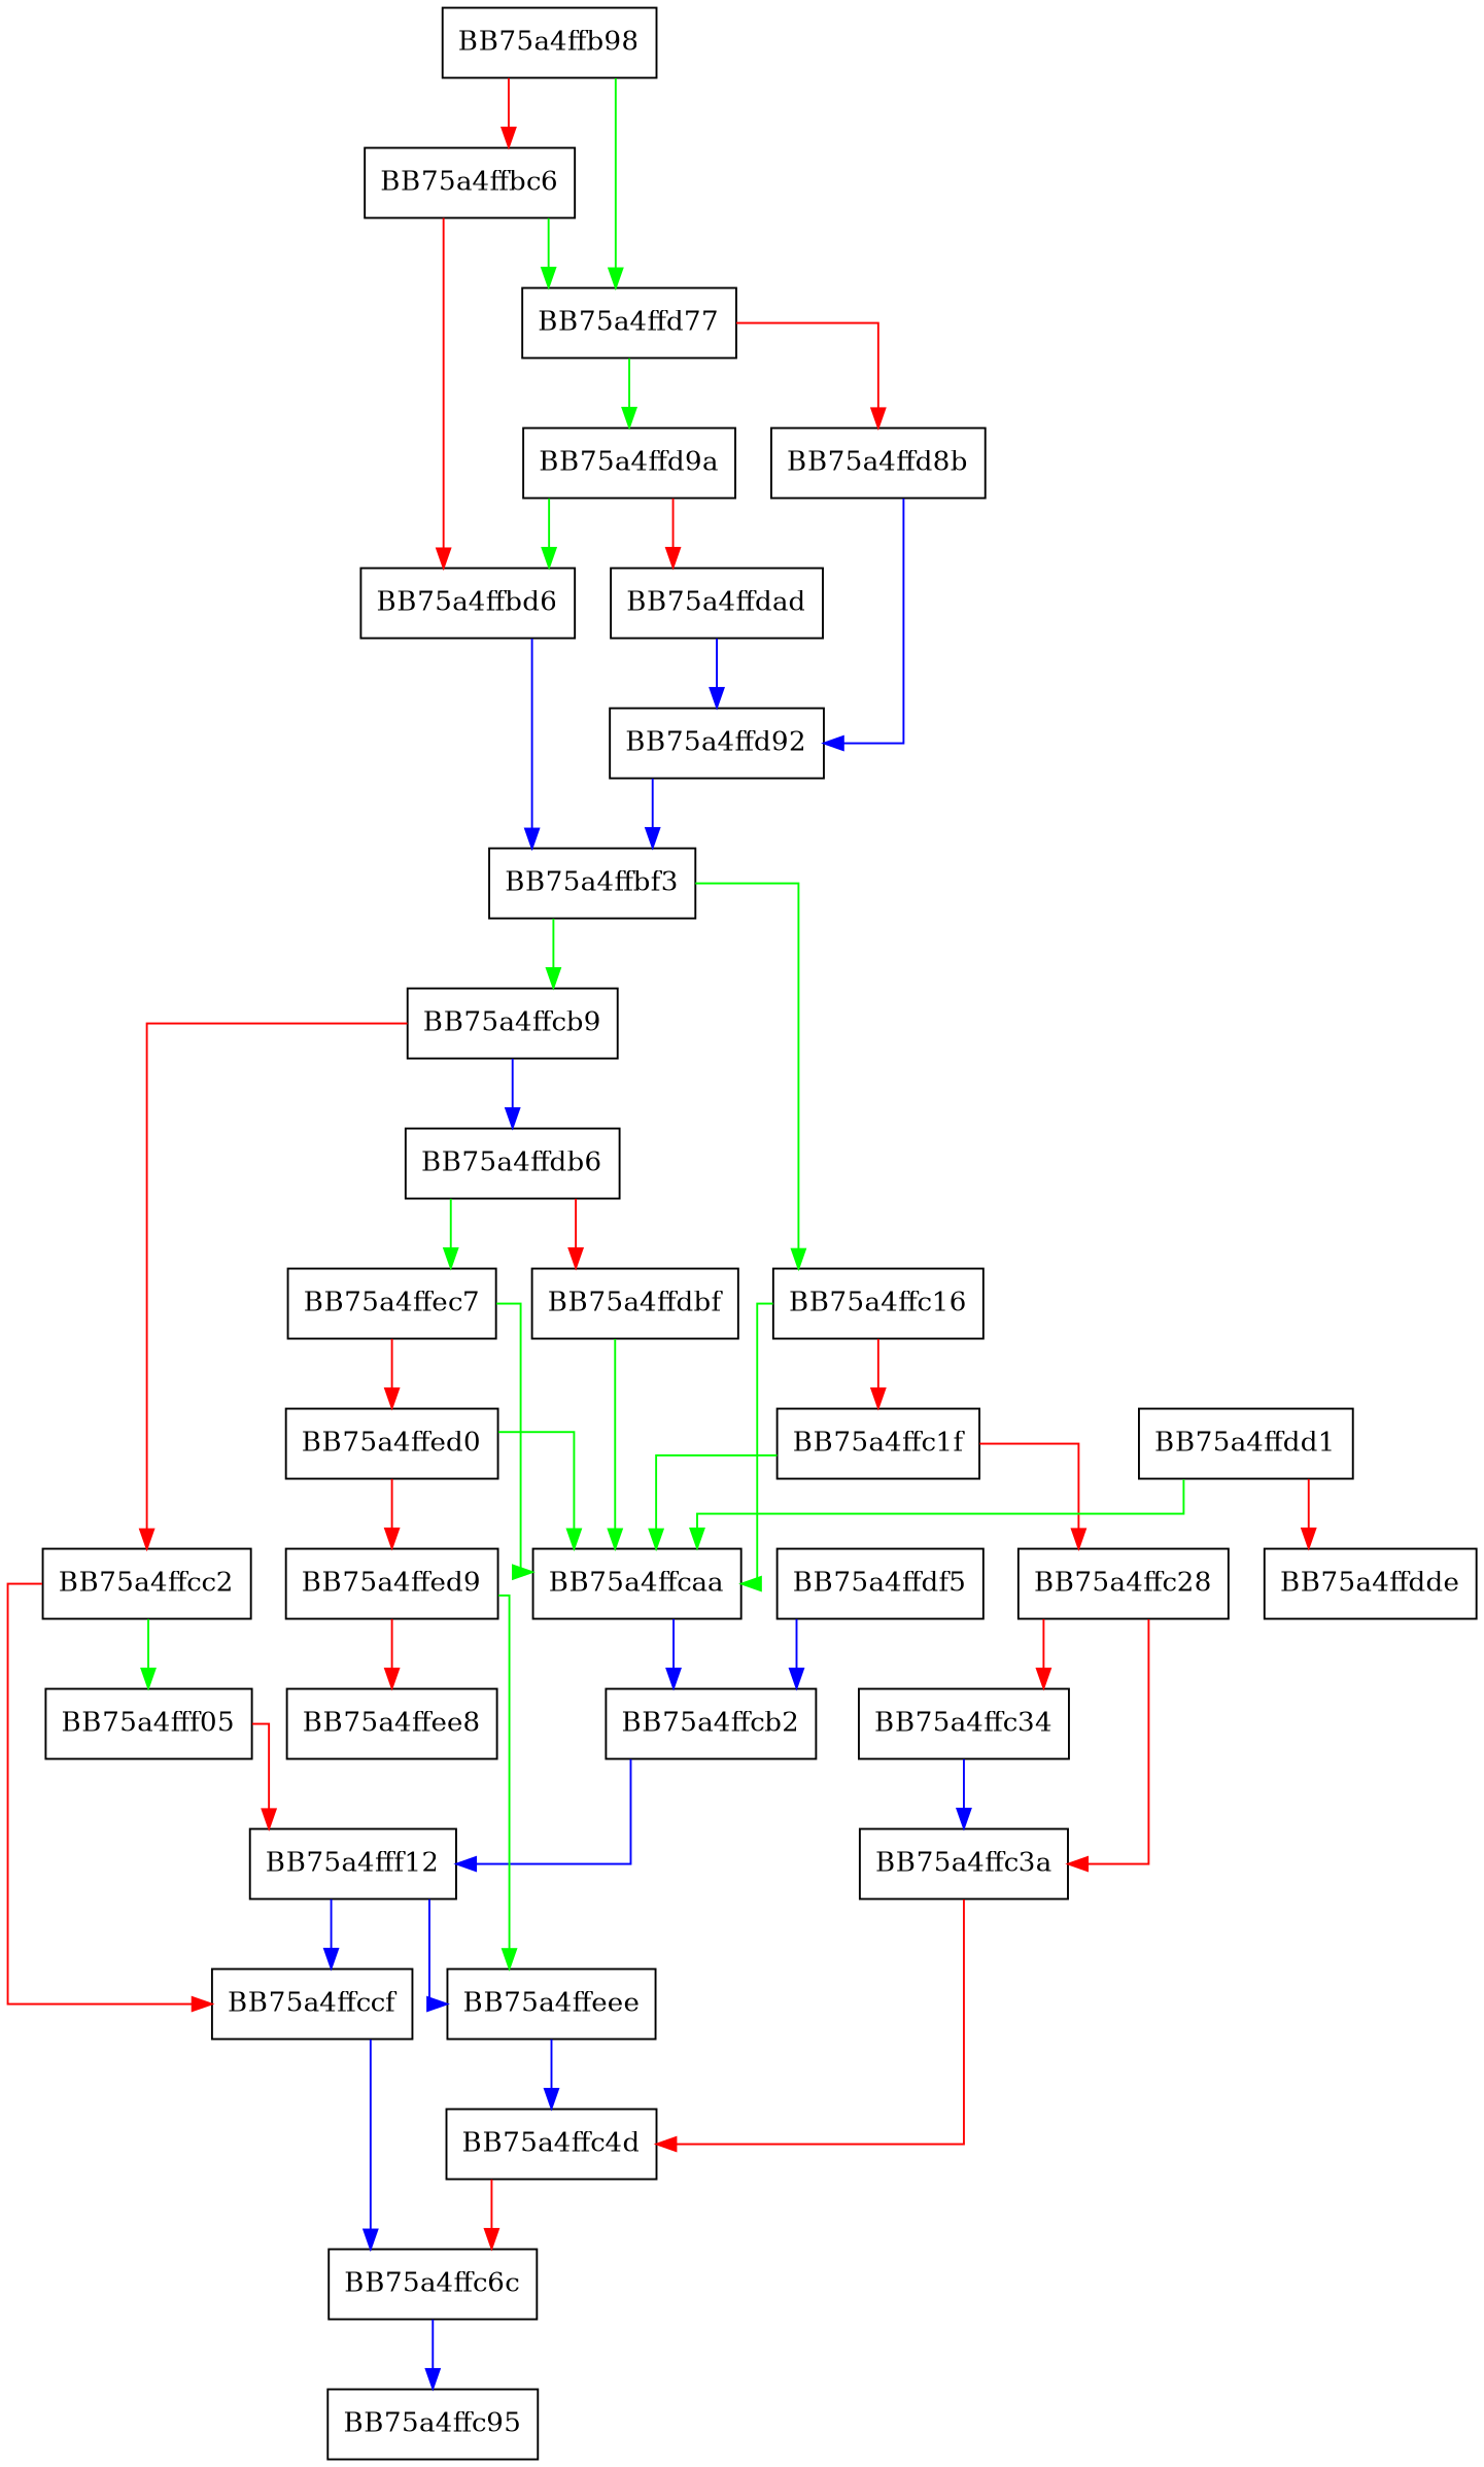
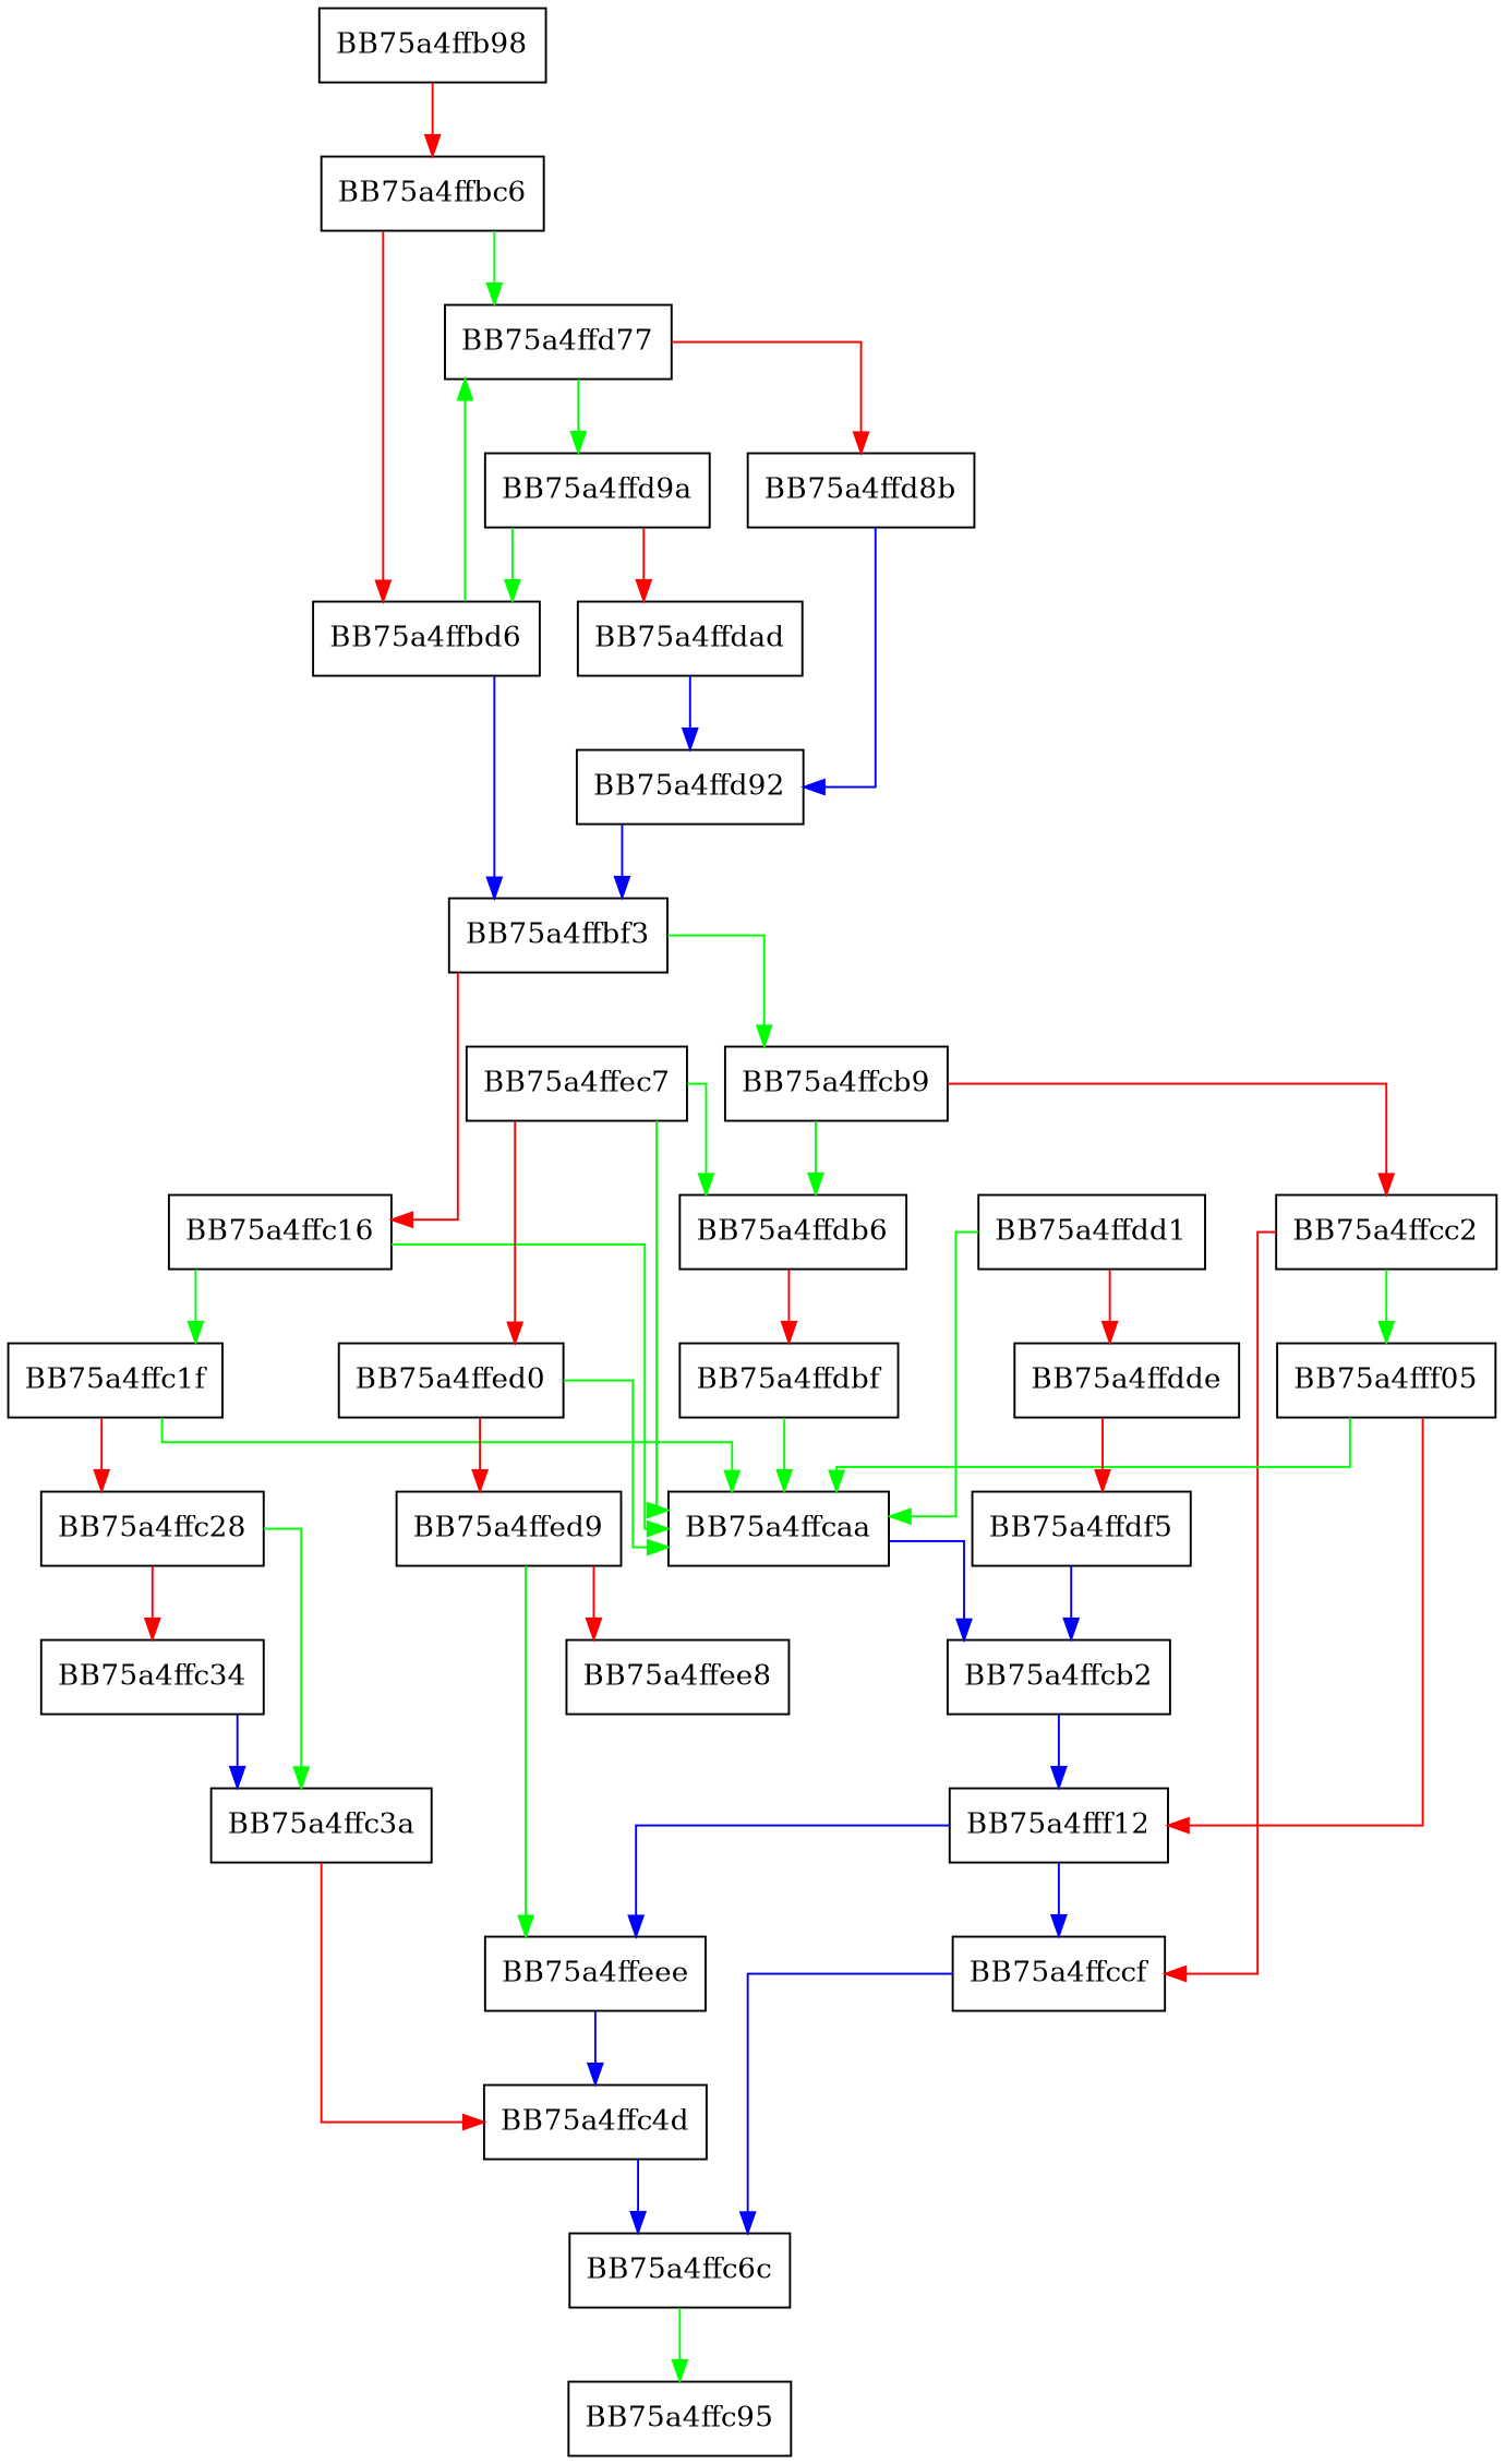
  digraph {
    splines=ortho
    node [shape=box]
    edge [color=red]
    BB75a4ffb98
    BB75a4ffd77
    BB75a4ffbc6
    BB75a4ffd9a
    BB75a4ffd8b
    BB75a4ffbd6
    BB75a4ffdad
    BB75a4ffd92
    BB75a4ffbf3
    BB75a4ffcb9
    BB75a4ffc16
    BB75a4ffdb6
    BB75a4ffcc2
    BB75a4ffcaa
    BB75a4ffc1f
    BB75a4ffec7
    BB75a4ffdbf
    BB75a4fff05
    BB75a4ffccf
    BB75a4ffcb2
    BB75a4ffc28
    BB75a4fff12
    BB75a4ffc3a
    BB75a4ffc34
    BB75a4ffc4d
    BB75a4ffc6c
    BB75a4ffc95
    BB75a4ffed0
    BB75a4ffeee
    BB75a4ffed9
    BB75a4ffdf5
    BB75a4ffdd1
    BB75a4ffdde
    BB75a4ffee8
-   BB75a4ffb98 -> BB75a4ffd77 [color=green]
+   BB75a4ffbd6 -> BB75a4ffd77 [color=green]
    BB75a4ffb98 -> BB75a4ffbc6
    BB75a4ffd77 -> BB75a4ffd9a [color=green]
    BB75a4ffd77 -> BB75a4ffd8b
    BB75a4ffbc6 -> BB75a4ffd77 [color=green]
    BB75a4ffbc6 -> BB75a4ffbd6
    BB75a4ffd9a -> BB75a4ffbd6 [color=green]
    BB75a4ffd9a -> BB75a4ffdad
    BB75a4ffd8b -> BB75a4ffd92 [color=blue]
    BB75a4ffbd6 -> BB75a4ffbf3 [color=blue]
    BB75a4ffdad -> BB75a4ffd92 [color=blue]
    BB75a4ffd92 -> BB75a4ffbf3 [color=blue]
    BB75a4ffbf3 -> BB75a4ffcb9 [color=green]
-   BB75a4ffbf3 -> BB75a4ffc16 [color=green]
-   BB75a4ffcb9 -> BB75a4ffdb6 [color=blue]
+   BB75a4ffbf3 -> BB75a4ffc16
+   BB75a4ffcb9 -> BB75a4ffdb6 [color=green]
    BB75a4ffcb9 -> BB75a4ffcc2
    BB75a4ffc16 -> BB75a4ffcaa [color=green]
-   BB75a4ffc16 -> BB75a4ffc1f
-   BB75a4ffdb6 -> BB75a4ffec7 [color=green]
+   BB75a4ffc16 -> BB75a4ffc1f [color=green]
+   BB75a4ffec7 -> BB75a4ffdb6 [color=green]
    BB75a4ffdb6 -> BB75a4ffdbf
    BB75a4ffcc2 -> BB75a4fff05 [color=green]
    BB75a4ffcc2 -> BB75a4ffccf
    BB75a4ffcaa -> BB75a4ffcb2 [color=blue]
    BB75a4ffc1f -> BB75a4ffcaa [color=green]
    BB75a4ffc1f -> BB75a4ffc28
    BB75a4ffec7 -> BB75a4ffcaa [color=green]
    BB75a4ffec7 -> BB75a4ffed0
    BB75a4ffdbf -> BB75a4ffcaa [color=green]
+   BB75a4fff05 -> BB75a4ffcaa [color=green]
    BB75a4fff05 -> BB75a4fff12
    BB75a4ffccf -> BB75a4ffc6c [color=blue]
    BB75a4ffcb2 -> BB75a4fff12 [color=blue]
-   BB75a4ffc28 -> BB75a4ffc3a
+   BB75a4ffc28 -> BB75a4ffc3a [color=green]
    BB75a4ffc28 -> BB75a4ffc34
    BB75a4fff12 -> BB75a4ffccf [color=blue]
    BB75a4fff12 -> BB75a4ffeee [color=blue]
    BB75a4ffc3a -> BB75a4ffc4d
    BB75a4ffc34 -> BB75a4ffc3a [color=blue]
-   BB75a4ffc4d -> BB75a4ffc6c
-   BB75a4ffc6c -> BB75a4ffc95 [color=blue]
+   BB75a4ffc4d -> BB75a4ffc6c [color=blue]
+   BB75a4ffc6c -> BB75a4ffc95 [color=green]
    BB75a4ffed0 -> BB75a4ffcaa [color=green]
    BB75a4ffed0 -> BB75a4ffed9
    BB75a4ffeee -> BB75a4ffc4d [color=blue]
    BB75a4ffed9 -> BB75a4ffeee [color=green]
    BB75a4ffed9 -> BB75a4ffee8
    BB75a4ffdf5 -> BB75a4ffcb2 [color=blue]
    BB75a4ffdd1 -> BB75a4ffcaa [color=green]
    BB75a4ffdd1 -> BB75a4ffdde
+   BB75a4ffdde -> BB75a4ffdf5
  }
